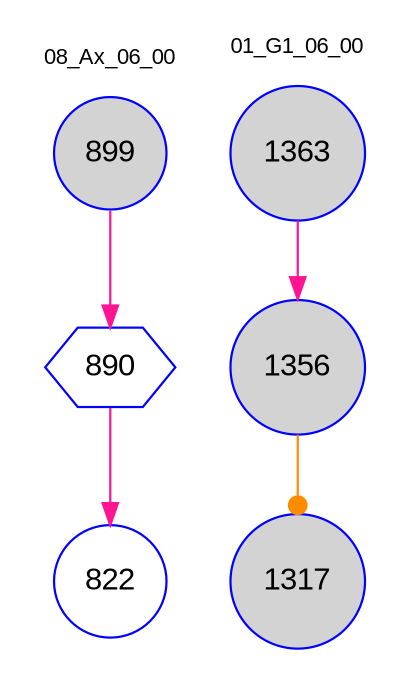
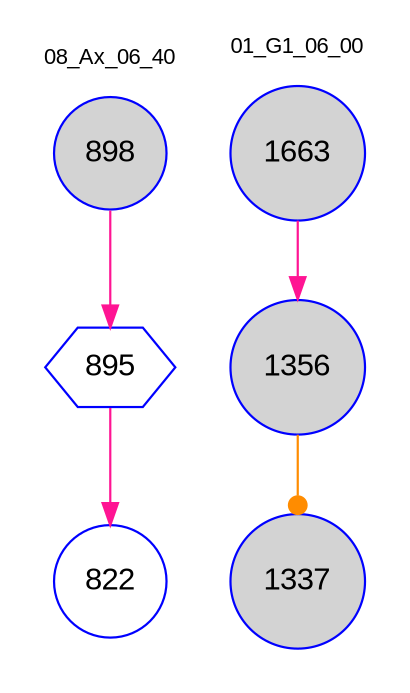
  digraph {
    fontname="Liberation Sans"
    node [color=blue fillcolor=lightgrey fontname="Liberation Sans" shape=circle style=filled]
    edge [arrowhead=normal color=deeppink fontname="Liberation Sans"]
-   n1 [label=899]
-   n2 [fillcolor=white label=890 shape=hexagon]
+   n1 [label=898]
+   n2 [fillcolor=white label=895 shape=hexagon]
    n3 [fillcolor=white label=822]
-   n4 [label=1363]
+   n4 [label=1663]
    n5 [label=1356]
-   n6 [label=1317]
+   n6 [label=1337]
    subgraph cluster_1 {
      color=white
      fontsize=10
-     label="08_Ax_06_00"
+     label="08_Ax_06_40"
      n1
      n2
      n3
    }
    subgraph cluster_2 {
      color=white
      fontsize=10
      label="01_G1_06_00"
      n4
      n5
      n6
    }
    n1 -> n2
    n2 -> n3
    n4 -> n5
    n5 -> n6 [arrowhead=dot color=darkorange]
  }
